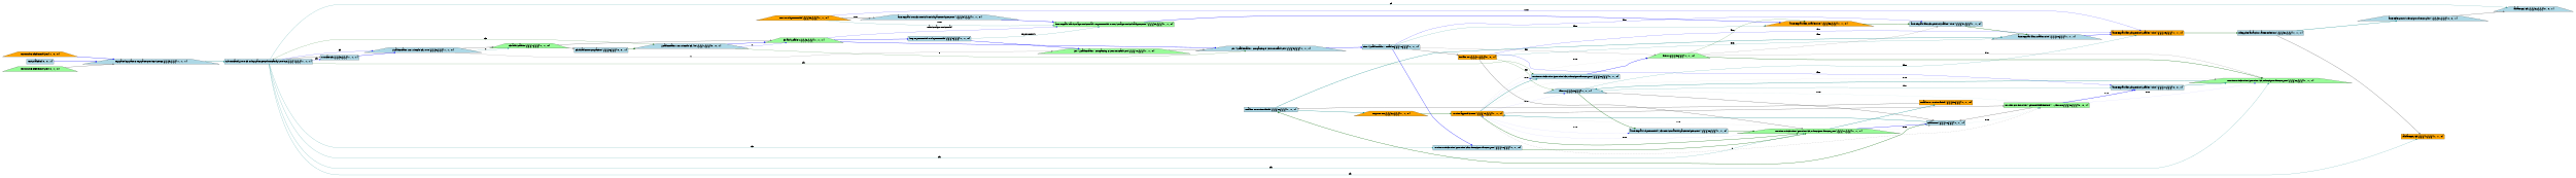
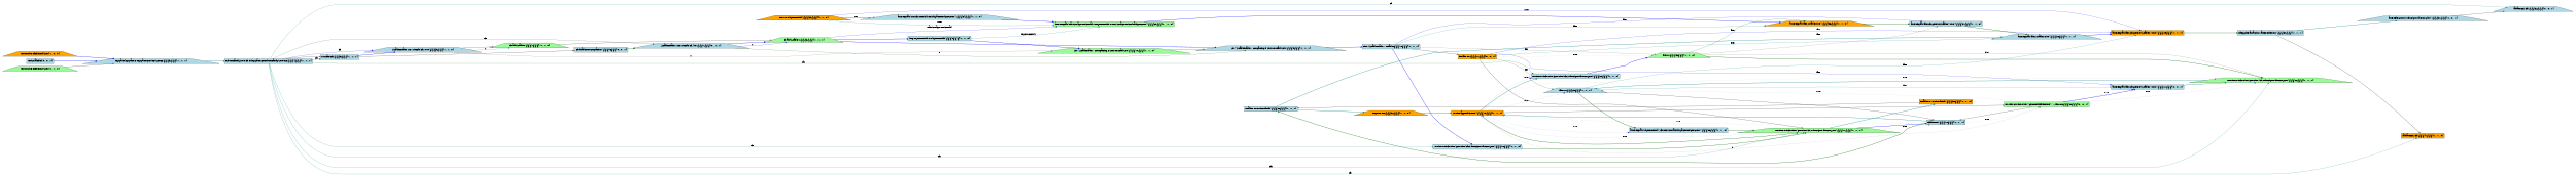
  digraph {
    rankdir=LR
    node [fillcolor=lightblue shape=note style=filled]
    edge [arrowhead=diamond color=blue style=bold]
    n1 [label="sstables = rewriter.finish()@@@26@@@['1', '1', '1']"]
    n2 [label="assertEquals(files,sstables.size())@@@28@@@['1', '1', '1']" shape=trapezium]
    n3 [fillcolor=orange label="long sum = 0@@@32@@@['1', '1', '0']" shape=trapezium]
    n4 [fillcolor=orange label="assertEquals(files,cfs.getLiveSSTables().size())@@@29@@@['1', '1', '1']"]
    n5 [fillcolor=orange label="rewriter.append(ci.next())@@@19@@@['1', '1', '1']"]
    n6 [label="cfs.disableAutoCompaction()@@@6@@@['0', '0', '1']"]
    n7 [label="SSTableReader s = writeFile(cfs,400)@@@7@@@['0', '0', '1']" shape=trapezium]
    n8 [fillcolor=palegreen label="cfs.addSSTable(s)@@@8@@@['1', '1', '1']" shape=trapezium]
    n9 [label="Set<SSTableReader> compacting = Sets.newHashSet(s)@@@9@@@['1', '1', '1']" shape=trapezium]
    n10 [label="assertEquals(files,cfs.getLiveSSTables().size())@@@37@@@['1', '1', '0']"]
    n11 [fillcolor=orange label="int files = 1@@@11@@@['0', '0', '1']"]
    n12 [label="assertEquals(files,cfs.getLiveSSTables().size())@@@21@@@['0', '0', '1']"]
    n13 [label="files++@@@23@@@['1', '1', '1']" shape=trapezium]
    n14 [fillcolor=palegreen label="rewriter.switchWriter(getWriter(cfs,s.descriptor.directory,txn))@@@17@@@['1', '1', '1']" shape=trapezium]
    n15 [fillcolor=palegreen label="rewriter.switchWriter(getWriter(cfs,s.descriptor.directory,txn))@@@22@@@['1', '1', '1']" shape=trapezium]
    n16 [label="ci.hasNext()@@@18@@@['1', '1', '1']"]
    n17 [label="assertEquals(s.bytesOnDisk(),cfs.metric.totalDiskSpaceUsed.getCount())@@@26@@@['1', '1', '0']"]
    n18 [label="LifecycleTransaction.waitForDeletions()@@@30@@@['1', '1', '1']"]
    n19 [fillcolor=orange label="sstables = rewriter.finish()@@@29@@@['1', '1', '0']"]
    n20 [label="long sBytesOnDisk = s.bytesOnDisk()@@@9@@@['1', '1', '0']"]
    n21 [fillcolor=palegreen label="assertEquals(startStorageMetricsLoad - sBytesOnDisk + sum,StorageMetrics.load.getCount())@@@35@@@['1', '1', '0']"]
    n22 [label="List<SSTableReader> sstables@@@10@@@['1', '1', '1']"]
    n23 [fillcolor=palegreen label="Set<SSTableReader> compacting = Sets.newHashSet(s)@@@10@@@['1', '1', '0']" shape=trapezium]
    n24 [fillcolor=orange label="assertEquals(files,sstables.size())@@@36@@@['1', '1', '0']" shape=trapezium]
    n25 [fillcolor=orange label="testNumberOfFilesAndSizes['1', '0', '0']" shape=trapezium]
    n26 [label="Keyspace keyspace = Keyspace.open(KEYSPACE)@@@3@@@['1', '1', '1']" shape=trapezium]
    n27 [label="ColumnFamilyStore cfs = keyspace.getColumnFamilyStore(CF)@@@4@@@['1', '1', '1']"]
    n28 [label="validateCFS(cfs)@@@32@@@['0', '0', '1']" shape=trapezium]
    n29 [label="rewriter.switchWriter(getWriter(cfs,s.descriptor.directory,txn))@@@18@@@['1', '1', '0']"]
    n30 [fillcolor=palegreen label="cfs.addSSTable(s)@@@7@@@['1', '1', '0']" shape=trapezium]
    n31 [fillcolor=palegreen label="rewriter.currentWriter().getOnDiskFilePointer() > 2500000@@@20@@@['0', '0', '1']"]
    n32 [label="testSmallFiles['0', '0', '1']"]
    n33 [fillcolor=palegreen label="files++@@@23@@@['1', '1', '0']" shape=trapezium]
    n34 [label="assertFileCounts(s.descriptor.directory.list())@@@31@@@['0', '0', '1']" shape=trapezium]
    n35 [fillcolor=orange label="sum += x.bytesOnDisk()@@@33@@@['1', '1', '0']" shape=trapezium]
    n36 [label="assertEquals(sum,cfs.metric.liveDiskSpaceUsed.getCount())@@@34@@@['1', '1', '0']" shape=trapezium]
    n37 [label="rewriter.switchWriter(getWriter(cfs,s.descriptor.directory,txn))@@@22@@@['1', '1', '0']"]
    n38 [fillcolor=orange label="validateCFS(cfs)@@@41@@@['1', '1', '0']"]
    n39 [label="truncate(cfs)@@@5@@@['1', '1', '1']"]
    n40 [label="SSTableReader s = writeFile(cfs,1000)@@@6@@@['1', '1', '0']" shape=trapezium]
    n41 [fillcolor=palegreen label="testNumberOfFilesAndSizes['0', '1', '0']" shape=trapezium]
    n1 -> n2 [arrowhead=dot color=teal]
    n1 -> n3 [color=teal]
    n2 -> n4 [arrowhead=dot]
    n3 -> n5 [arrowhead=dot color=darkgreen]
    n4 -> n18 [arrowhead=dot color=darkgreen]
    n5 -> n13 [arrowhead=dot label=true style=dotted]
    n5 -> n14 [color=darkgreen]
    n5 -> n15 [arrowhead=dot color=gray40 label=true style=dotted]
    n5 -> n17 [label=true style=dotted]
    n5 -> n31 [arrowhead=dot color=gray40 label=0 style=dashed]
    n5 -> n31 [arrowhead=dot color=gray40]
-   n5 -> n33 [arrowhead=dot color=gray40 label=true style=dotted]
+   n11 -> n33 [arrowhead=dot color=gray40 label=true style=dotted]
    n5 -> n37 [color=teal]
    n5 -> n37 [label=true style=dotted]
    n6 -> n7 [color=darkgreen]
    n7 -> n8 [arrowhead=dot label=s style=solid]
    n7 -> n8
    n7 -> n9 [color=darkgreen label=s style=solid]
    n8 -> n9 [arrowhead=dot]
    n8 -> n20 [arrowhead=dot]
    n8 -> n21 [arrowhead=dot label=startStorageMetricsLoad style=solid]
    n9 -> n22
    n10 -> n2 [color=darkgreen]
    n11 -> n2 [color=teal label=files style=solid]
    n11 -> n4 [arrowhead=dot label=files style=solid]
    n11 -> n12 [arrowhead=dot label=files style=solid]
    n11 -> n13 [color=darkgreen label=files style=solid]
    n11 -> n14 [arrowhead=dot color=gray40]
    n12 -> n15 [color=teal]
    n13 -> n4 [color=teal label=files style=solid]
    n13 -> n12 [arrowhead=dot color=teal label=files style=solid]
    n13 -> n16 [color=gray40]
    n13 -> n17 [color=darkgreen]
    n14 -> n5 [arrowhead=dot label=true style=dotted]
    n14 -> n16
    n14 -> n16 [color=gray40 label=true style=dotted]
    n14 -> n19 [color=teal]
    n15 -> n13 [color=teal]
    n16 -> n1 [color=darkgreen]
    n16 -> n5 [color=teal]
    n16 -> n5 [arrowhead=dot color=gray40 label=true style=dotted]
    n16 -> n31 [color=teal label=true style=dotted]
    n17 -> n14 [color=darkgreen]
    n18 -> n34 [arrowhead=dot color=teal]
    n18 -> n38 [color=gray40]
    n19 -> n1 [color=gray40]
    n20 -> n21 [color=teal label=sBytesOnDisk style=solid]
    n20 -> n23
    n21 -> n24 [arrowhead=dot]
    n22 -> n10 [arrowhead=dot label=files style=solid]
    n22 -> n11 [color=gray40]
    n22 -> n24 [arrowhead=dot color=teal label=files style=solid]
    n22 -> n29
    n22 -> n33 [color=gray40 label=files style=solid]
    n23 -> n9 [arrowhead=dot color=gray40]
    n24 -> n10 [color=darkgreen]
    n25 -> n26 [arrowhead=dot]
    n26 -> n27 [arrowhead=dot color=teal]
    n27 -> n7 [arrowhead=dot color=darkgreen label=cfs style=solid]
    n27 -> n14 [arrowhead=dot color=teal label=cfs style=solid]
    n27 -> n15 [color=teal label=cfs style=solid]
    n27 -> n28 [color=teal label=cfs style=solid]
    n27 -> n29 [arrowhead=dot color=teal label=cfs style=solid]
    n27 -> n37 [color=darkgreen label=cfs style=solid]
    n27 -> n38 [color=teal label=cfs style=solid]
    n27 -> n39 [arrowhead=dot color=gray40]
    n27 -> n39 [label=cfs style=solid]
    n27 -> n40 [label=cfs style=solid]
    n29 -> n14 [color=darkgreen]
    n30 -> n8 [arrowhead=dot color=gray40]
    n31 -> n12 [label=true style=dotted]
    n31 -> n12
    n31 -> n13 [color=teal label=true style=dotted]
    n31 -> n15 [arrowhead=dot label=true style=dotted]
    n31 -> n16 [arrowhead=dot color=gray40]
    n32 -> n26
    n33 -> n10 [color=gray40 label=files style=solid]
    n33 -> n15 [color=gray40 label=files style=solid]
    n33 -> n15 [arrowhead=dot color=darkgreen]
    n33 -> n24 [color=darkgreen label=files style=solid]
    n34 -> n28 [color=gray40]
    n35 -> n4 [arrowhead=dot label=sum style=solid]
    n35 -> n21 [arrowhead=dot color=teal label=sum style=solid]
    n35 -> n36 [color=gray40]
    n35 -> n36 [arrowhead=dot color=gray40 label=sum style=solid]
    n36 -> n21
    n37 -> n33
-   n30 -> n6 [color=gray40]
+   n39 -> n6 [color=gray40]
    n39 -> n40 [arrowhead=dot]
    n40 -> n23 [color=gray40 label=s style=solid]
    n40 -> n30 [color=gray40]
    n40 -> n30 [arrowhead=dot color=teal label=s style=solid]
    n41 -> n26 [color=gray40]
  }
